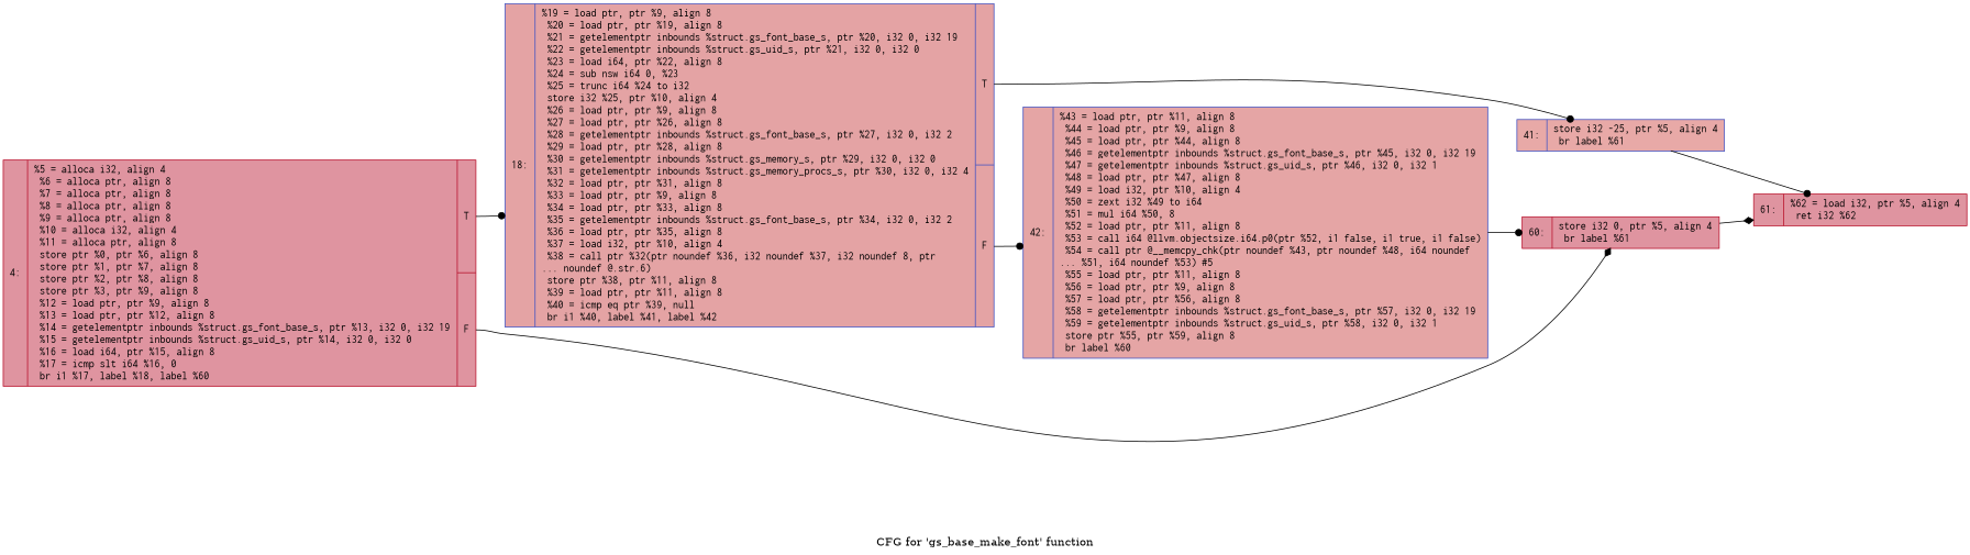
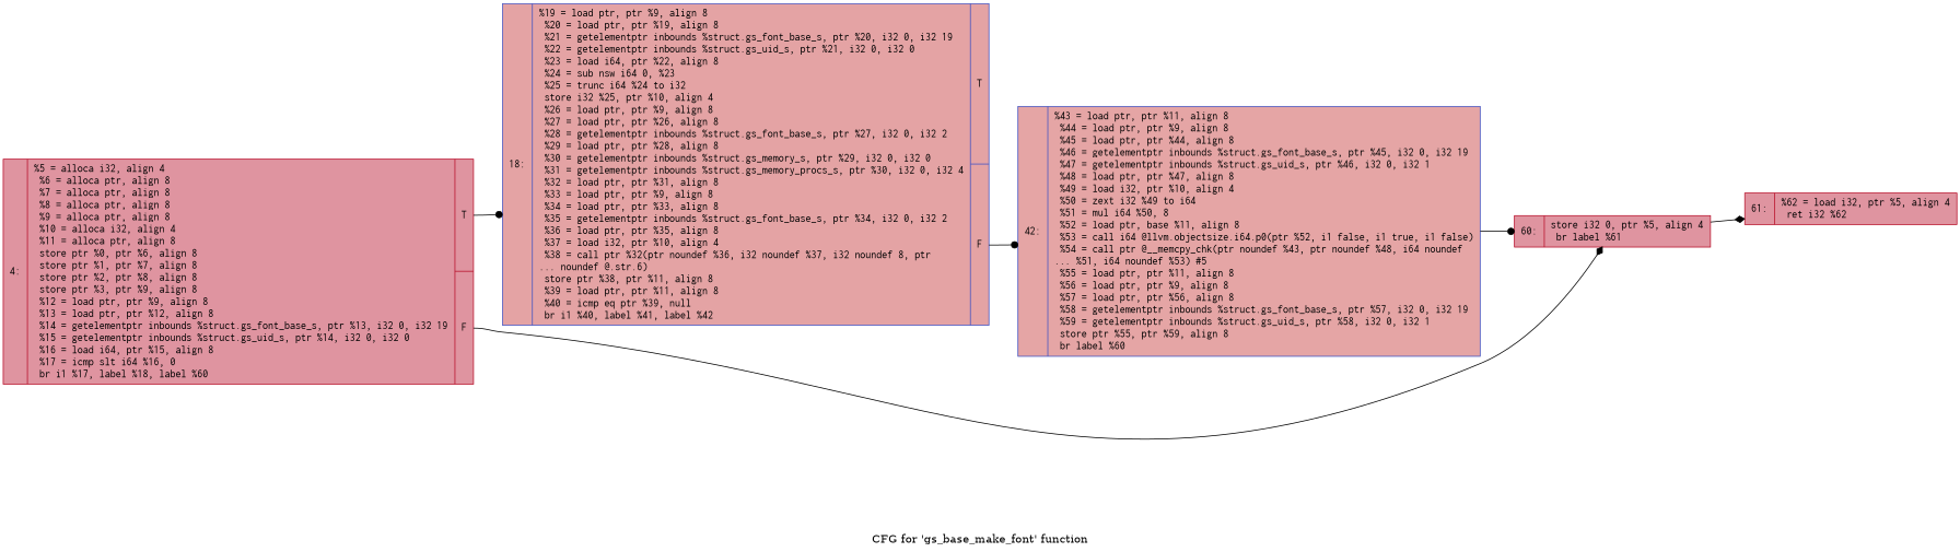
  digraph {
    label="CFG for 'gs_base_make_font' function"
    rankdir=LR
    node [color="#b70d28ff" fillcolor="#b70d2870" fontname=Courier shape=record style=filled]
    edge [arrowhead=dot]
    n1 [label="{4:\l|  %5 = alloca i32, align 4\l  %6 = alloca ptr, align 8\l  %7 = alloca ptr, align 8\l  %8 = alloca ptr, align 8\l  %9 = alloca ptr, align 8\l  %10 = alloca i32, align 4\l  %11 = alloca ptr, align 8\l  store ptr %0, ptr %6, align 8\l  store ptr %1, ptr %7, align 8\l  store ptr %2, ptr %8, align 8\l  store ptr %3, ptr %9, align 8\l  %12 = load ptr, ptr %9, align 8\l  %13 = load ptr, ptr %12, align 8\l  %14 = getelementptr inbounds %struct.gs_font_base_s, ptr %13, i32 0, i32 19\l  %15 = getelementptr inbounds %struct.gs_uid_s, ptr %14, i32 0, i32 0\l  %16 = load i64, ptr %15, align 8\l  %17 = icmp slt i64 %16, 0\l  br i1 %17, label %18, label %60\l|{<s0>T|<s1>F}}"]
    n2 [color="#3d50c3ff" fillcolor="#c32e3170" label="{18:\l|  %19 = load ptr, ptr %9, align 8\l  %20 = load ptr, ptr %19, align 8\l  %21 = getelementptr inbounds %struct.gs_font_base_s, ptr %20, i32 0, i32 19\l  %22 = getelementptr inbounds %struct.gs_uid_s, ptr %21, i32 0, i32 0\l  %23 = load i64, ptr %22, align 8\l  %24 = sub nsw i64 0, %23\l  %25 = trunc i64 %24 to i32\l  store i32 %25, ptr %10, align 4\l  %26 = load ptr, ptr %9, align 8\l  %27 = load ptr, ptr %26, align 8\l  %28 = getelementptr inbounds %struct.gs_font_base_s, ptr %27, i32 0, i32 2\l  %29 = load ptr, ptr %28, align 8\l  %30 = getelementptr inbounds %struct.gs_memory_s, ptr %29, i32 0, i32 0\l  %31 = getelementptr inbounds %struct.gs_memory_procs_s, ptr %30, i32 0, i32 4\l  %32 = load ptr, ptr %31, align 8\l  %33 = load ptr, ptr %9, align 8\l  %34 = load ptr, ptr %33, align 8\l  %35 = getelementptr inbounds %struct.gs_font_base_s, ptr %34, i32 0, i32 2\l  %36 = load ptr, ptr %35, align 8\l  %37 = load i32, ptr %10, align 4\l  %38 = call ptr %32(ptr noundef %36, i32 noundef %37, i32 noundef 8, ptr\l... noundef @.str.6)\l  store ptr %38, ptr %11, align 8\l  %39 = load ptr, ptr %11, align 8\l  %40 = icmp eq ptr %39, null\l  br i1 %40, label %41, label %42\l|{<s0>T|<s1>F}}"]
    n3 [label="{60:\l|  store i32 0, ptr %5, align 4\l  br label %61\l}"]
-   n4 [color="#3d50c3ff" fillcolor="#ca3b3770" label="{41:\l|  store i32 -25, ptr %5, align 4\l  br label %61\l}"]
-   n5 [color="#3d50c3ff" fillcolor="#c5333470" label="{42:\l|  %43 = load ptr, ptr %11, align 8\l  %44 = load ptr, ptr %9, align 8\l  %45 = load ptr, ptr %44, align 8\l  %46 = getelementptr inbounds %struct.gs_font_base_s, ptr %45, i32 0, i32 19\l  %47 = getelementptr inbounds %struct.gs_uid_s, ptr %46, i32 0, i32 1\l  %48 = load ptr, ptr %47, align 8\l  %49 = load i32, ptr %10, align 4\l  %50 = zext i32 %49 to i64\l  %51 = mul i64 %50, 8\l  %52 = load ptr, ptr %11, align 8\l  %53 = call i64 @llvm.objectsize.i64.p0(ptr %52, i1 false, i1 true, i1 false)\l  %54 = call ptr @__memcpy_chk(ptr noundef %43, ptr noundef %48, i64 noundef\l... %51, i64 noundef %53) #5\l  %55 = load ptr, ptr %11, align 8\l  %56 = load ptr, ptr %9, align 8\l  %57 = load ptr, ptr %56, align 8\l  %58 = getelementptr inbounds %struct.gs_font_base_s, ptr %57, i32 0, i32 19\l  %59 = getelementptr inbounds %struct.gs_uid_s, ptr %58, i32 0, i32 1\l  store ptr %55, ptr %59, align 8\l  br label %60\l}"]
+   n5 [color="#3d50c3ff" fillcolor="#c5333470" label="{42:\l|  %43 = load ptr, ptr %11, align 8\l  %44 = load ptr, ptr %9, align 8\l  %45 = load ptr, ptr %44, align 8\l  %46 = getelementptr inbounds %struct.gs_font_base_s, ptr %45, i32 0, i32 19\l  %47 = getelementptr inbounds %struct.gs_uid_s, ptr %46, i32 0, i32 1\l  %48 = load ptr, ptr %47, align 8\l  %49 = load i32, ptr %10, align 4\l  %50 = zext i32 %49 to i64\l  %51 = mul i64 %50, 8\l  %52 = load ptr, base %11, align 8\l  %53 = call i64 @llvm.objectsize.i64.p0(ptr %52, i1 false, i1 true, i1 false)\l  %54 = call ptr @__memcpy_chk(ptr noundef %43, ptr noundef %48, i64 noundef\l... %51, i64 noundef %53) #5\l  %55 = load ptr, ptr %11, align 8\l  %56 = load ptr, ptr %9, align 8\l  %57 = load ptr, ptr %56, align 8\l  %58 = getelementptr inbounds %struct.gs_font_base_s, ptr %57, i32 0, i32 19\l  %59 = getelementptr inbounds %struct.gs_uid_s, ptr %58, i32 0, i32 1\l  store ptr %55, ptr %59, align 8\l  br label %60\l}"]
    n6 [label="{61:\l|  %62 = load i32, ptr %5, align 4\l  ret i32 %62\l}"]
    n1 -> n2 [tailport=s0]
    n1 -> n3 [arrowhead=diamond tailport=s1]
-   n2 -> n4 [tailport=s0]
    n2 -> n5 [tailport=s1]
    n3 -> n6 [arrowhead=diamond]
-   n4 -> n6
    n5 -> n3
  }
